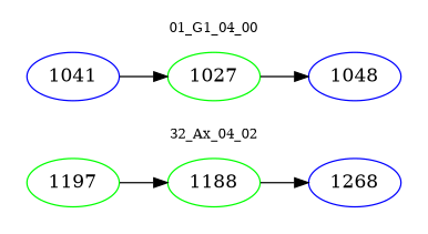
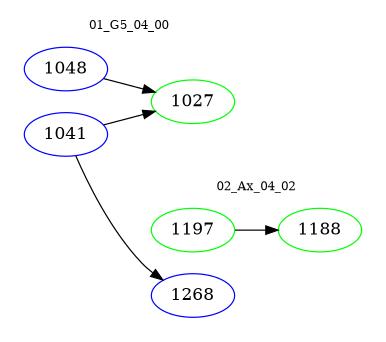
  digraph {
    rankdir=LR
    node [color=green]
    edge [color=black]
    n1 [label=1197]
    n2 [label=1188]
    n3 [color=blue label=1268]
    n4 [color=blue label=1048]
    n5 [label=1027]
    n6 [color=blue label=1041]
    subgraph cluster_1 {
      color=white
      fontsize=10
-     label="32_Ax_04_02"
+     label="02_Ax_04_02"
      n1
      n2
      n3
    }
    subgraph cluster_2 {
      color=white
      fontsize=10
-     label="01_G1_04_00"
+     label="01_G5_04_00"
      n4
      n5
      n6
    }
    n1 -> n2
-   n2 -> n3
-   n5 -> n4
+   n6 -> n3
+   n4 -> n5
    n6 -> n5
  }
